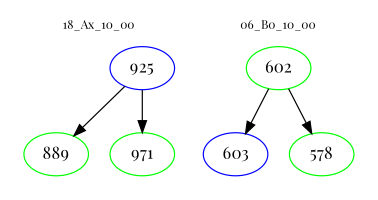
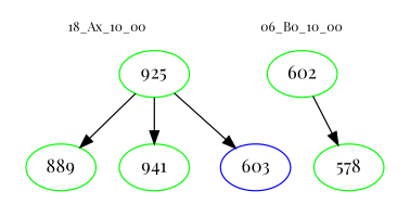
  digraph {
    fontname="Playfair Display"
    node [color=green fontname="Playfair Display"]
    edge [color=black fontname="Playfair Display"]
-   n1 [color=blue label=925]
+   n1 [label=925]
    n2 [label=889]
-   n3 [label=971]
+   n3 [label=941]
    n4 [label=602]
    n5 [label=578]
    n6 [color=blue label=603]
    subgraph cluster_1 {
      color=white
      fontsize=10
      label="18_Ax_10_00"
      n1
      n2
      n3
    }
    subgraph cluster_2 {
      color=white
      fontsize=10
      label="06_B0_10_00"
      n4
      n5
      n6
    }
    n1 -> n2
    n1 -> n3
    n4 -> n5
-   n4 -> n6
+   n1 -> n6
  }
